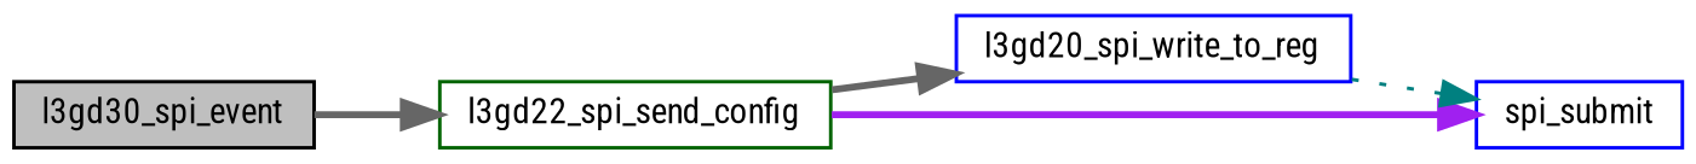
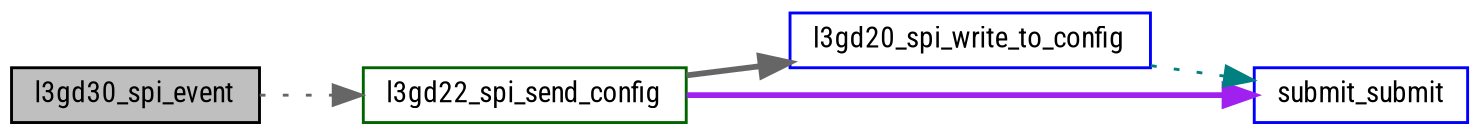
  digraph {
    fontname="Roboto Condensed"
    rankdir=LR
    node [color=blue fillcolor=white fontname="Roboto Condensed" fontsize=10 shape=record style=filled]
    edge [color=gray40 fontname="Roboto Condensed" fontsize=10 labelfontname=FreeSans labelfontsize=10 style=dotted]
    n1 [color=black fillcolor=grey75 fontcolor=black height=0.2 label=l3gd30_spi_event width=0.4]
    n2 [color=darkgreen height=0.2 label=l3gd22_spi_send_config width=0.4]
-   n3 [height=0.2 label=l3gd20_spi_write_to_reg width=0.4]
-   n4 [height=0.2 label=spi_submit width=0.4]
-   n1 -> n2 [style=bold]
+   n3 [height=0.2 label=l3gd20_spi_write_to_config width=0.4]
+   n4 [height=0.2 label=submit_submit width=0.4]
+   n1 -> n2
    n2 -> n3 [style=bold]
    n2 -> n4 [color=purple style=bold]
    n3 -> n4 [color=teal]
  }
